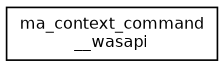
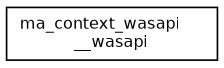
  digraph {
    rankdir=LR
-   n1 [color=black fillcolor=white fontname=Helvetica fontsize=10 height=0.2 label="ma_context_command\l__wasapi" shape=record style=filled width=0.4]
+   n1 [color=black fillcolor=white fontname=Helvetica fontsize=10 height=0.2 label="ma_context_wasapi\l__wasapi" shape=record style=filled width=0.4]
  }
